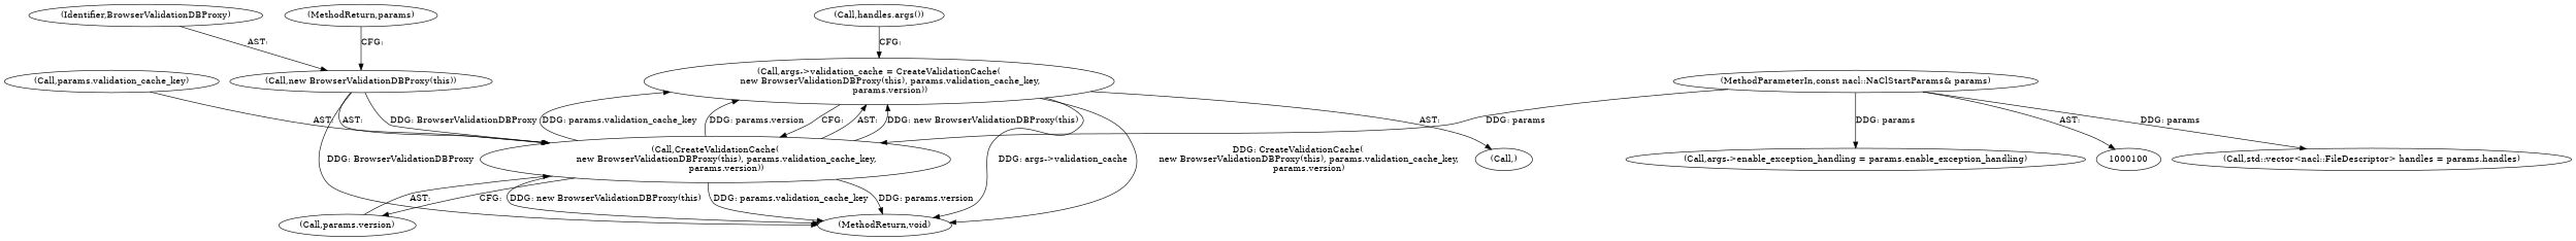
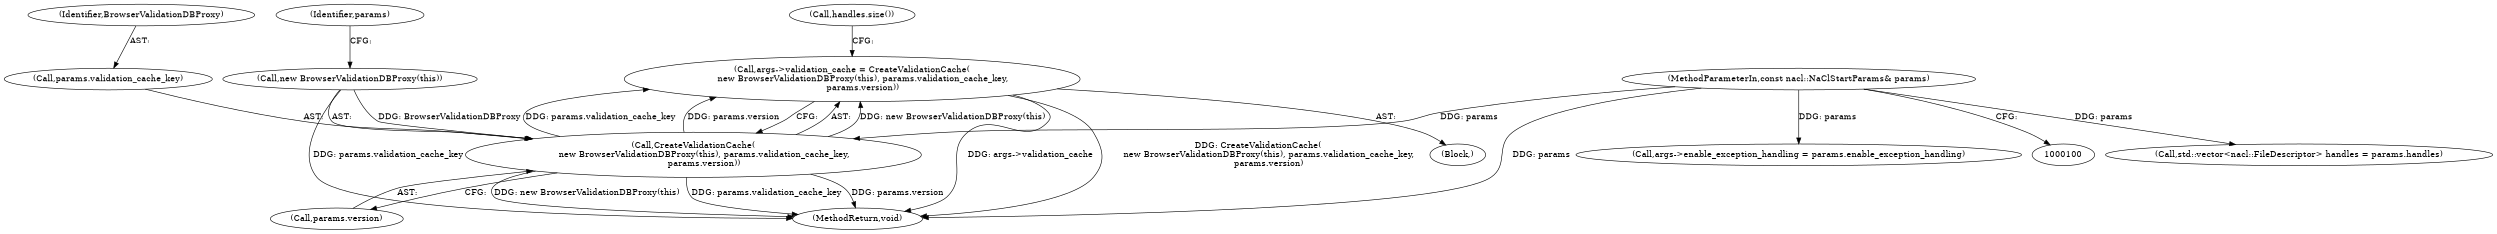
  digraph {
    n1 [label="(Call,args->validation_cache = CreateValidationCache(\n        new BrowserValidationDBProxy(this), params.validation_cache_key,\n        params.version))"]
    n2 [label="(Call,CreateValidationCache(\n        new BrowserValidationDBProxy(this), params.validation_cache_key,\n        params.version))"]
-   n3 [label="(Call,)"]
+   n3 [label="(Block,)"]
    n4 [label="(MethodReturn,void)"]
    n5 [label="(Call,params.version)"]
    n6 [label="(Call,new BrowserValidationDBProxy(this))"]
    n7 [label="(Identifier,BrowserValidationDBProxy)"]
    n8 [label="(MethodParameterIn,const nacl::NaClStartParams& params)"]
    n9 [label="(Call,std::vector<nacl::FileDescriptor> handles = params.handles)"]
    n10 [label="(Call,args->enable_exception_handling = params.enable_exception_handling)"]
    1000100
-   n12 [label="(MethodReturn,params)"]
+   n12 [label="(Identifier,params)"]
    n13 [label="(Call,params.validation_cache_key)"]
-   n14 [label="(Call,handles.args())"]
+   n14 [label="(Call,handles.size())"]
    n1 -> n2 [label="CFG: "]
    n1 -> n3 [label="AST: "]
    n1 -> n4 [label="DDG: args->validation_cache"]
    n1 -> n4 [label="DDG: CreateValidationCache(\n        new BrowserValidationDBProxy(this), params.validation_cache_key,\n        params.version)"]
    n2 -> n1 [label="AST: "]
    n2 -> n1 [label="DDG: new BrowserValidationDBProxy(this)"]
    n2 -> n1 [label="DDG: params.validation_cache_key"]
    n2 -> n1 [label="DDG: params.version"]
    n2 -> n4 [label="DDG: params.version"]
    n2 -> n4 [label="DDG: new BrowserValidationDBProxy(this)"]
    n2 -> n4 [label="DDG: params.validation_cache_key"]
    n2 -> n5 [label="CFG: "]
    n5 -> n2 [label="AST: "]
    n6 -> n2 [label="AST: "]
    n6 -> n2 [label="DDG: BrowserValidationDBProxy"]
-   n6 -> n4 [label="DDG: BrowserValidationDBProxy"]
-   n7 -> n6 [label="AST: "]
+   n6 -> n4 [label="DDG: params.validation_cache_key"]
+   n7 -> n13 [label="AST: "]
    n8 -> n2 [label="DDG: params"]
+   n8 -> n4 [label="DDG: params"]
    n8 -> n9 [label="DDG: params"]
    n8 -> n10 [label="DDG: params"]
-   n8 -> 1000100 [label="AST: "]
+   n8 -> 1000100 [label="CFG: "]
    n12 -> n6 [label="CFG: "]
    n13 -> n2 [label="AST: "]
    n14 -> n1 [label="CFG: "]
  }
